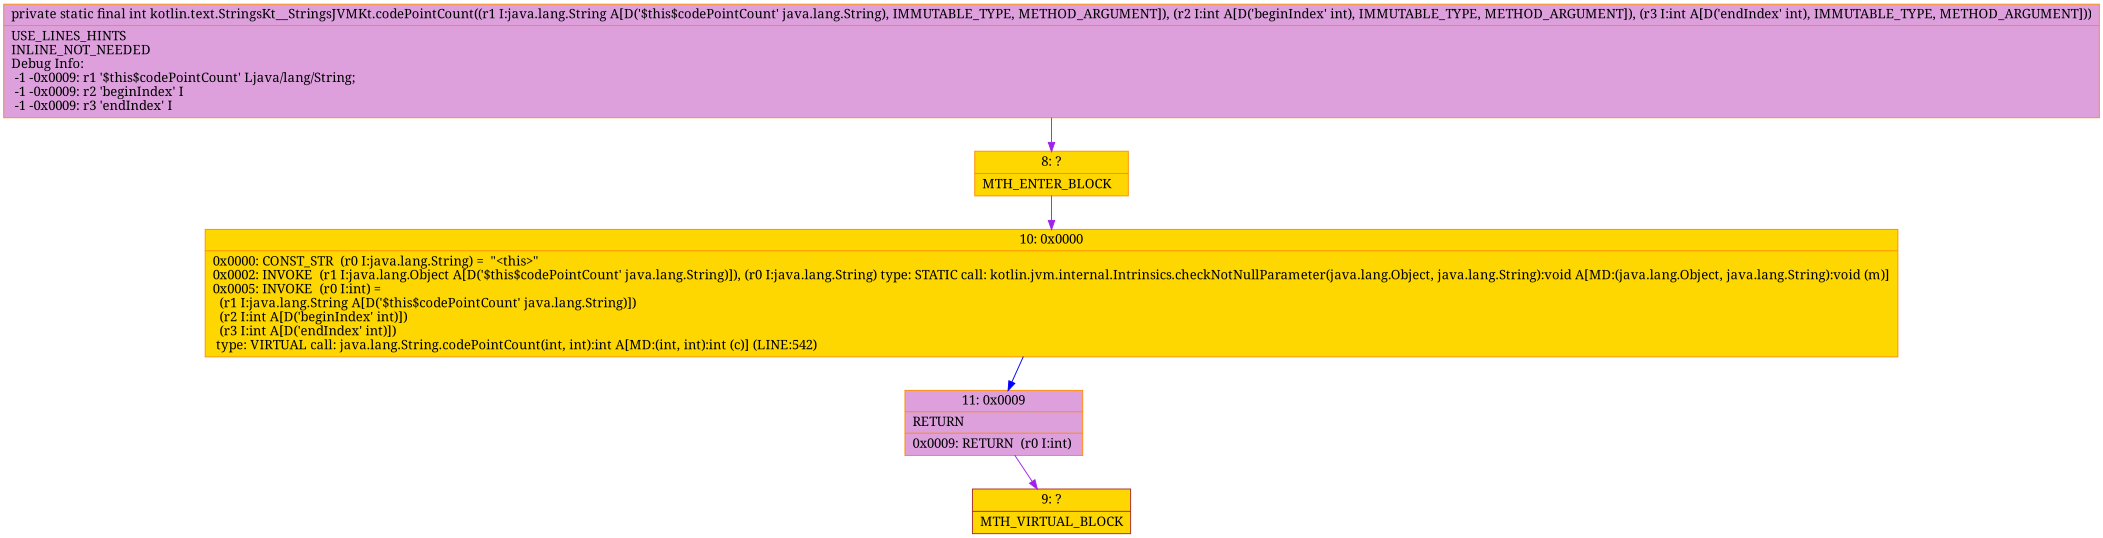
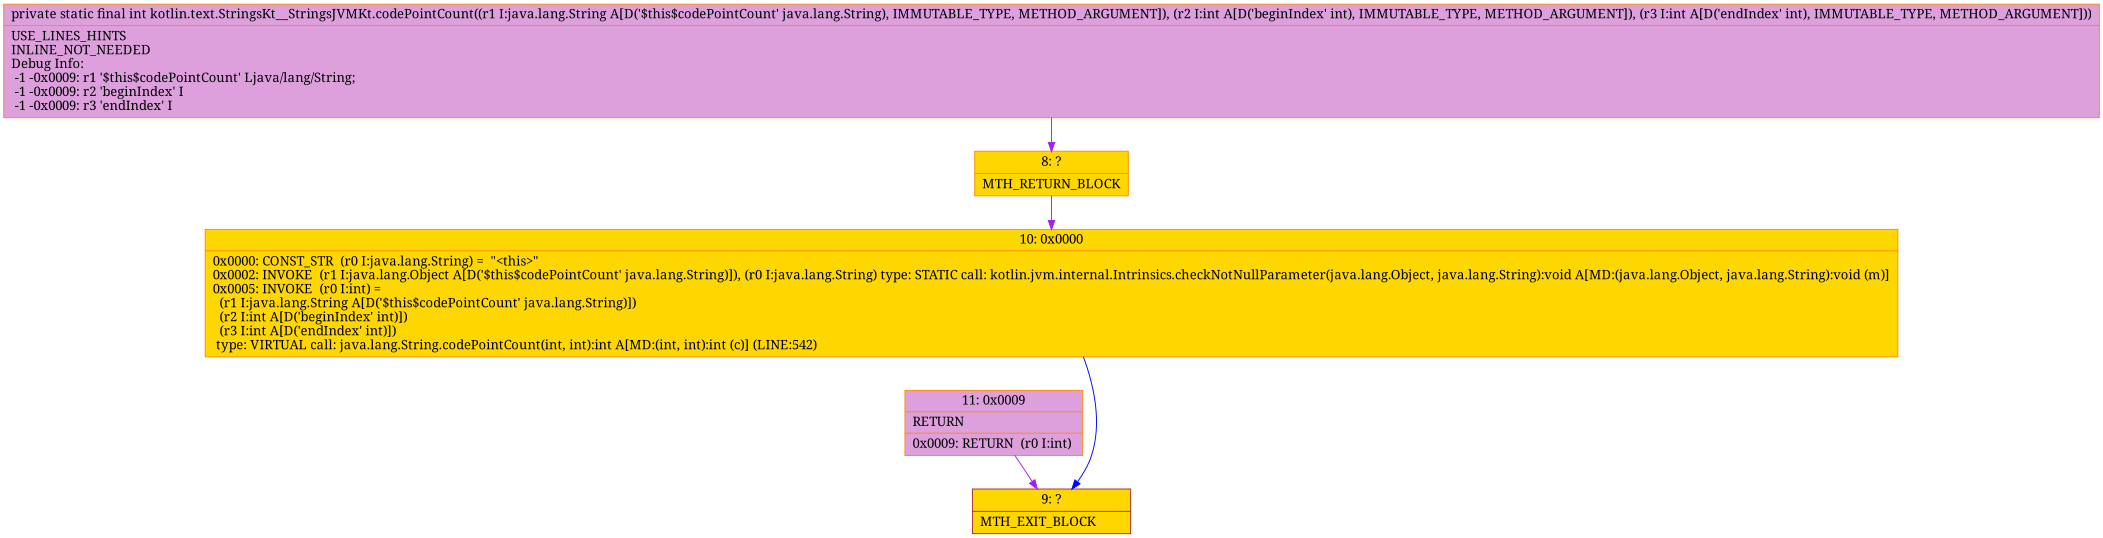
  digraph {
    fontname="Noto Serif"
    node [color=darkorange fillcolor=gold fontname="Noto Serif" shape=record style=filled]
    edge [color=purple fontname="Noto Serif"]
-   n1 [label="{8\:\ ?|MTH_ENTER_BLOCK\l}"]
+   n1 [label="{8\:\ ?|MTH_RETURN_BLOCK\l}"]
    n2 [label="{10\:\ 0x0000|0x0000: CONST_STR  (r0 I:java.lang.String) =  \"\<this\>\" \l0x0002: INVOKE  (r1 I:java.lang.Object A[D('$this$codePointCount' java.lang.String)]), (r0 I:java.lang.String) type: STATIC call: kotlin.jvm.internal.Intrinsics.checkNotNullParameter(java.lang.Object, java.lang.String):void A[MD:(java.lang.Object, java.lang.String):void (m)]\l0x0005: INVOKE  (r0 I:int) = \l  (r1 I:java.lang.String A[D('$this$codePointCount' java.lang.String)])\l  (r2 I:int A[D('beginIndex' int)])\l  (r3 I:int A[D('endIndex' int)])\l type: VIRTUAL call: java.lang.String.codePointCount(int, int):int A[MD:(int, int):int (c)] (LINE:542)\l}"]
    n3 [fillcolor=plum label="{11\:\ 0x0009|RETURN\l|0x0009: RETURN  (r0 I:int) \l}"]
-   n4 [color=brown label="{9\:\ ?|MTH_VIRTUAL_BLOCK\l}"]
+   n4 [color=brown label="{9\:\ ?|MTH_EXIT_BLOCK\l}"]
    n5 [fillcolor=plum label="{private static final int kotlin.text.StringsKt__StringsJVMKt.codePointCount((r1 I:java.lang.String A[D('$this$codePointCount' java.lang.String), IMMUTABLE_TYPE, METHOD_ARGUMENT]), (r2 I:int A[D('beginIndex' int), IMMUTABLE_TYPE, METHOD_ARGUMENT]), (r3 I:int A[D('endIndex' int), IMMUTABLE_TYPE, METHOD_ARGUMENT]))  | USE_LINES_HINTS\lINLINE_NOT_NEEDED\lDebug Info:\l  \-1 \-0x0009: r1 '$this$codePointCount' Ljava\/lang\/String;\l  \-1 \-0x0009: r2 'beginIndex' I\l  \-1 \-0x0009: r3 'endIndex' I\l}"]
    n1 -> n2
-   n2 -> n3 [color=blue]
+   n2 -> n4 [color=blue]
    n3 -> n4
    n5 -> n1
  }
